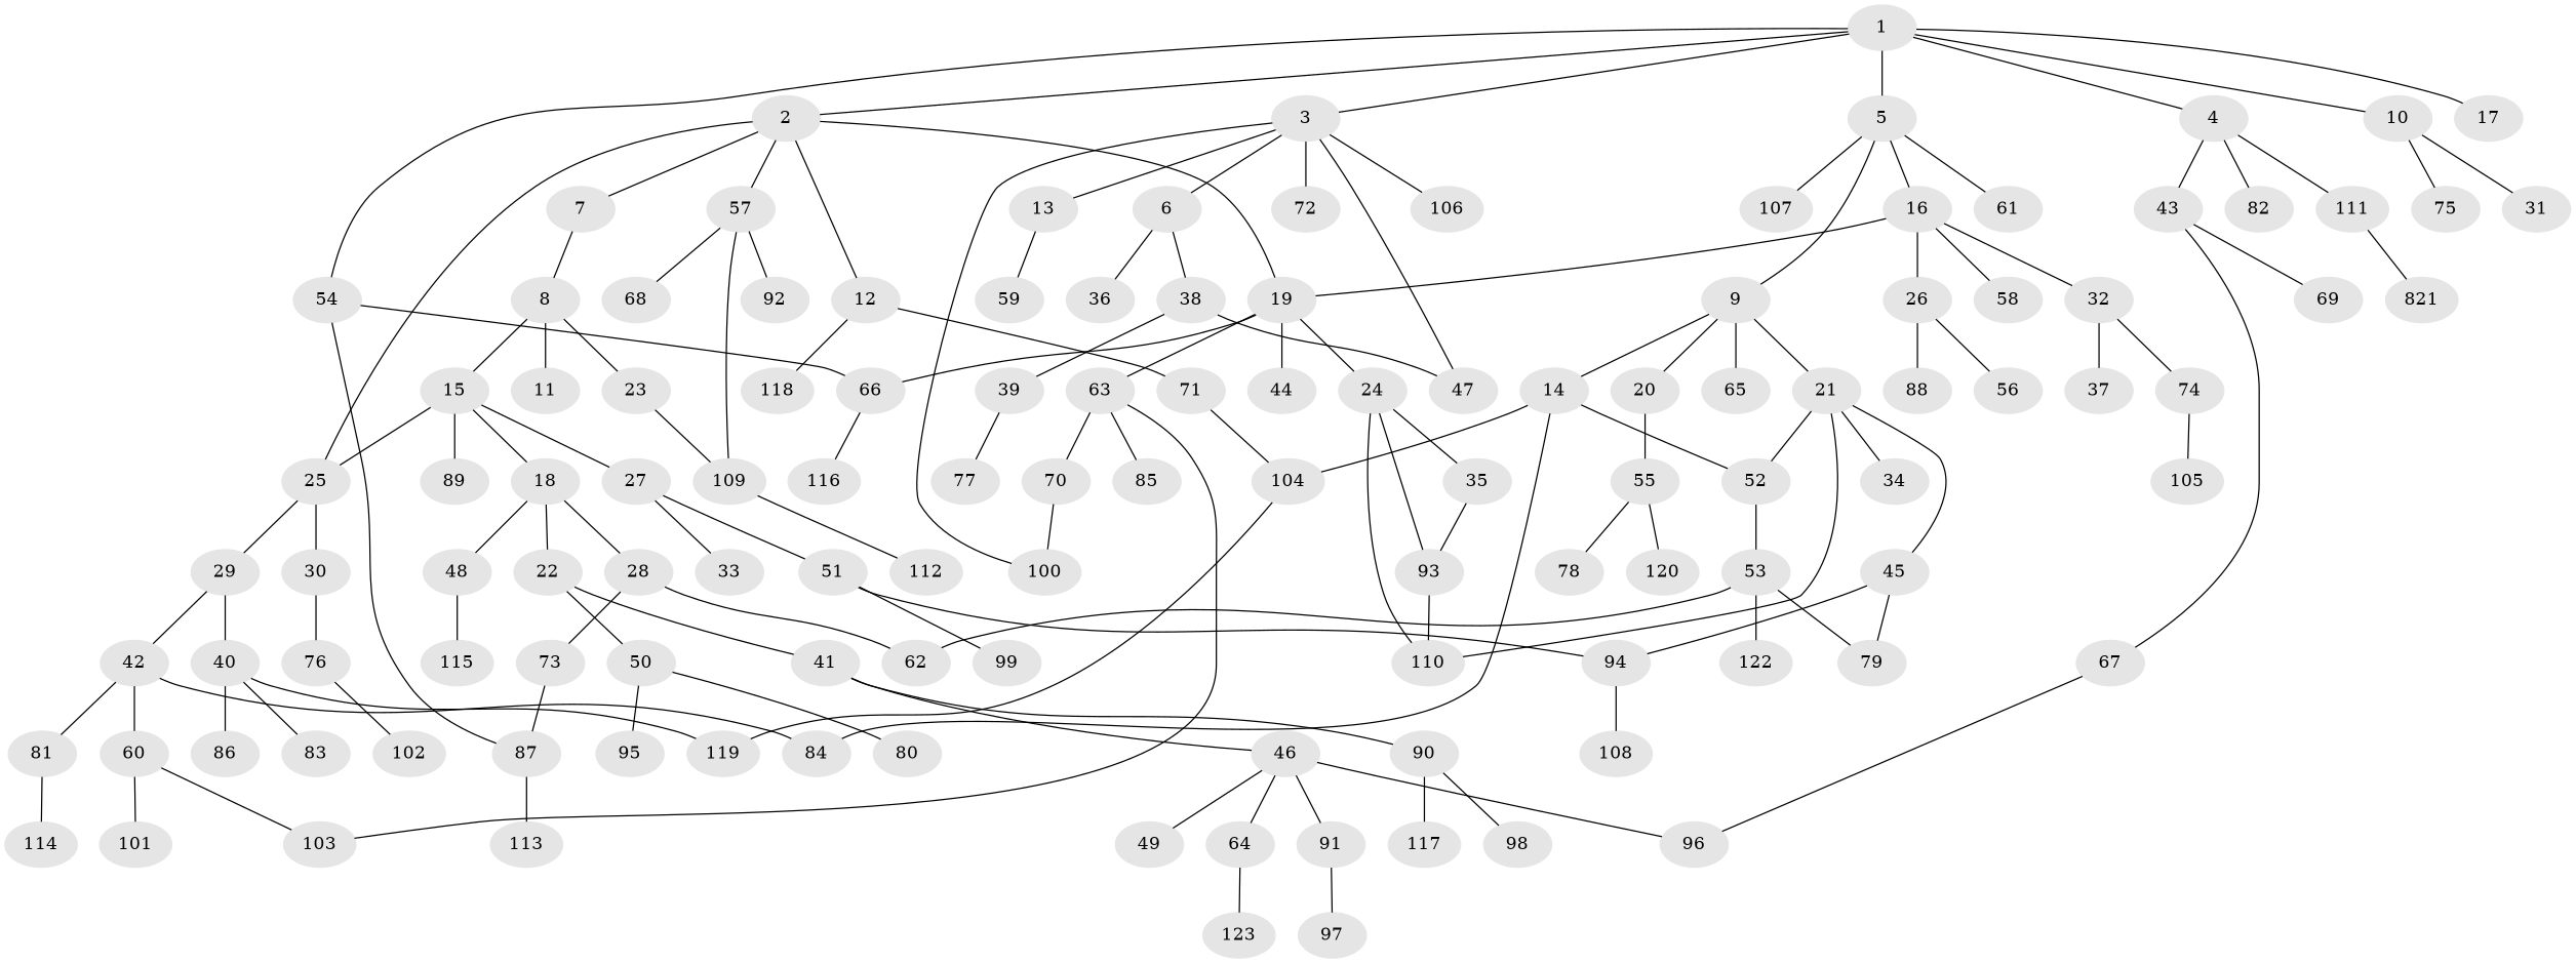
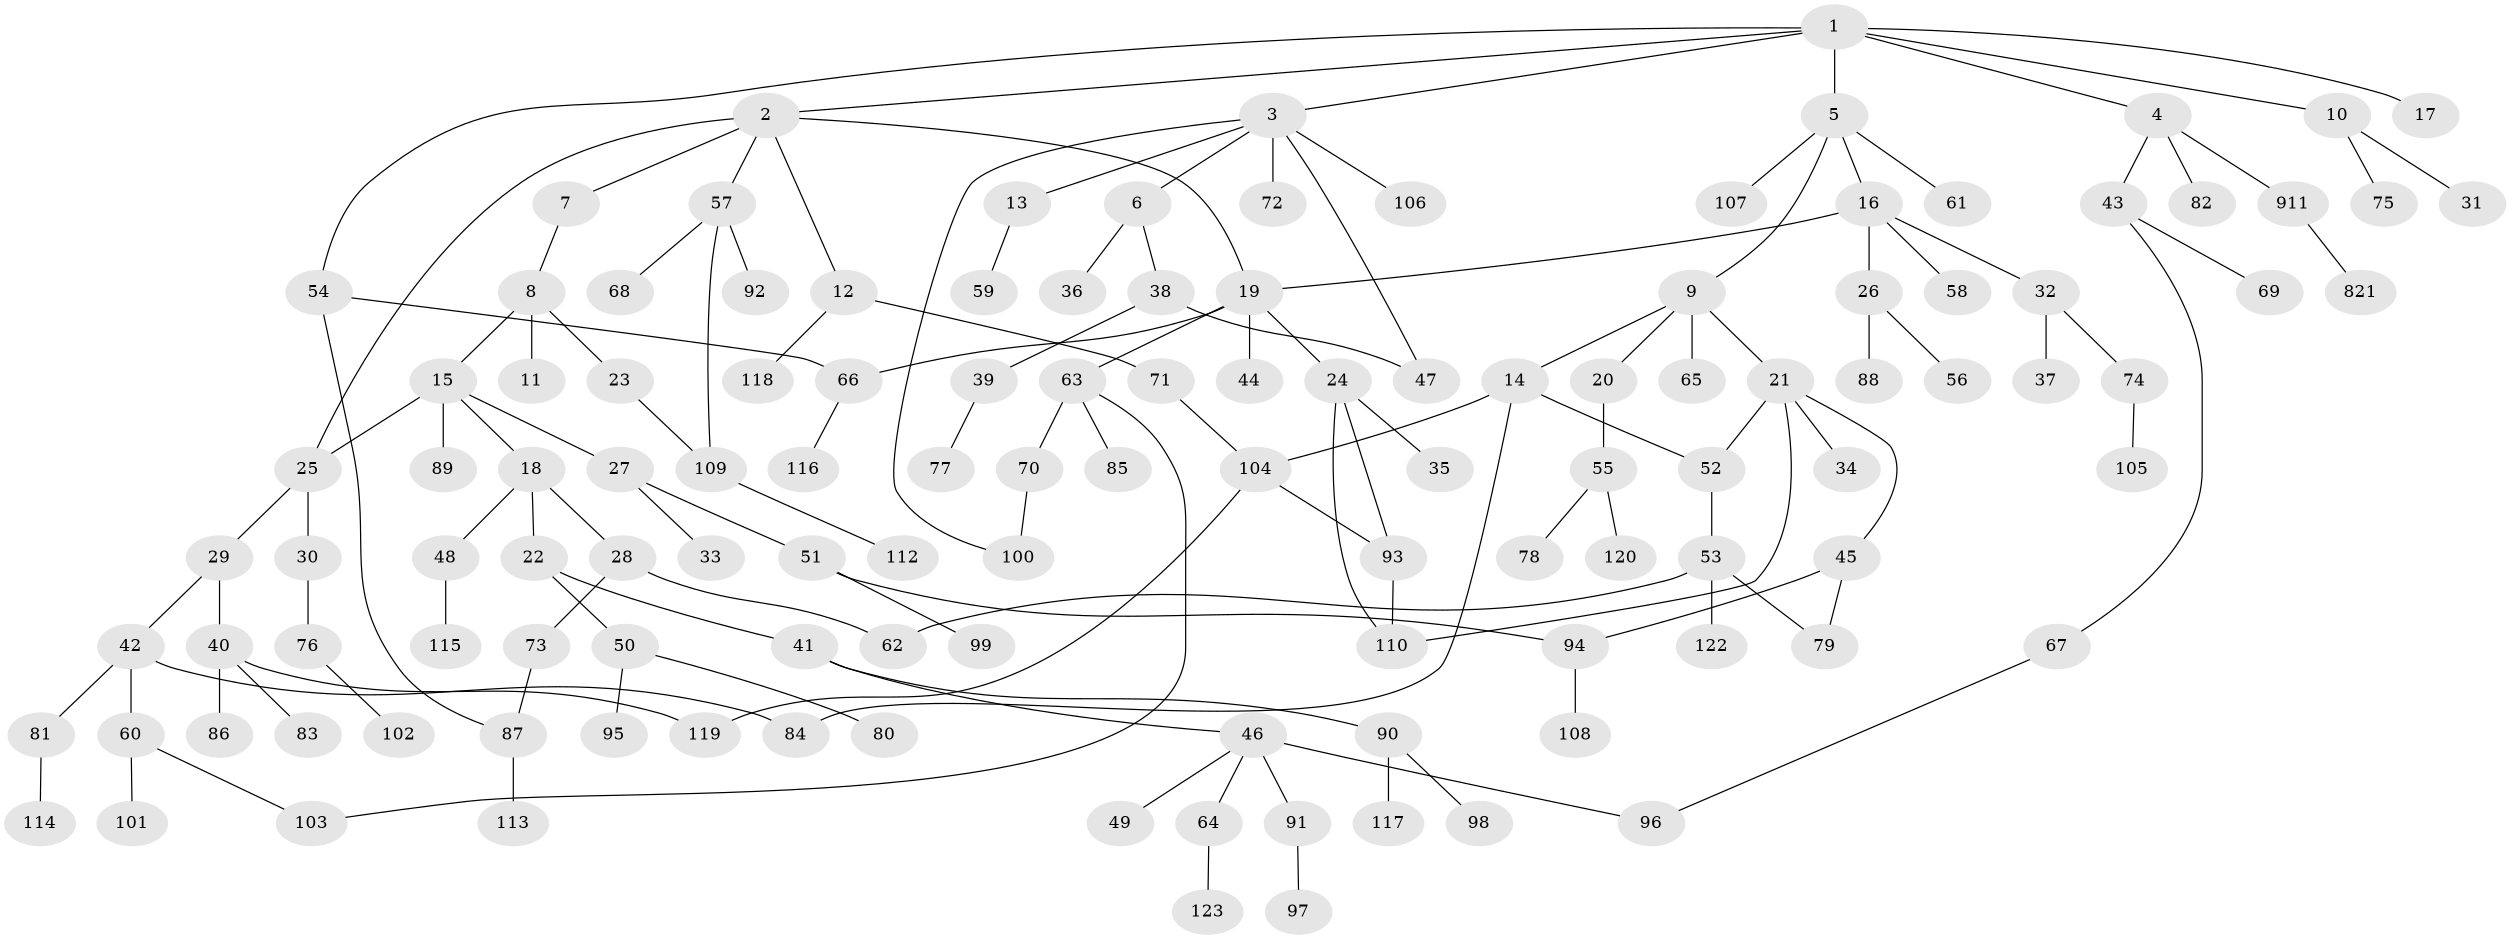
  graph {
    node [color=gray90 style=filled]
    1
    2
    3
    4
    5
    10
    17
    54
    7
    12
    19
    25
    57
    6
    13
    47
    72
    100
    106
    43
    82
-   111
+   111 [label=911]
    9
    16
    61
    107
    31
    75
    66
    87
    8
    71
    118
    24
    44
    63
    29
    30
    109
    68
    92
    36
    38
    59
    67
    69
    n47 [label=821]
    14
    20
    21
    65
    26
    32
    58
    39
    11
    15
    23
    18
    27
    89
    52
    84
    104
    55
    34
    45
    110
    53
    119
    22
    28
    48
    33
    51
    56
    88
    37
    74
    41
    50
    62
    73
    115
    35
    93
    103
    70
    85
    116
    78
    120
    79
    94
    46
    90
    80
    95
    112
    40
    42
    76
    99
    83
    86
    60
    81
    102
    105
    77
    49
    64
    91
    96
    98
    117
    101
    114
    108
    123
    97
    122
    113
    1 -- 2
    1 -- 3
    1 -- 4
    1 -- 5
    1 -- 10
    1 -- 17
    1 -- 54
    2 -- 7
    2 -- 12
    2 -- 19
    2 -- 25
    2 -- 57
    3 -- 6
    3 -- 13
    3 -- 47
    3 -- 72
    3 -- 100
    3 -- 106
    4 -- 43
    4 -- 82
    4 -- 111
    5 -- 9
    5 -- 16
    5 -- 61
    5 -- 107
    10 -- 31
    10 -- 75
    54 -- 66
    54 -- 87
    7 -- 8
    12 -- 71
    12 -- 118
    19 -- 66
    19 -- 24
    19 -- 44
    19 -- 63
    25 -- 29
    25 -- 30
    57 -- 109
    57 -- 68
    57 -- 92
    6 -- 36
    6 -- 38
    13 -- 59
    43 -- 67
    43 -- 69
    111 -- n47
    9 -- 14
    9 -- 20
    9 -- 21
    9 -- 65
    16 -- 19
    16 -- 26
    16 -- 32
    16 -- 58
    66 -- 116
    87 -- 113
    8 -- 11
    8 -- 15
    8 -- 23
    71 -- 104
    24 -- 110
    24 -- 35
    24 -- 93
    63 -- 103
    63 -- 70
    63 -- 85
    29 -- 40
    29 -- 42
    30 -- 76
    109 -- 112
    38 -- 47
    38 -- 39
    67 -- 96
    14 -- 52
    14 -- 84
    14 -- 104
    20 -- 55
    21 -- 52
    21 -- 34
    21 -- 45
    21 -- 110
    26 -- 56
    26 -- 88
    32 -- 37
    32 -- 74
    39 -- 77
    15 -- 25
    15 -- 18
    15 -- 27
    15 -- 89
    23 -- 109
    18 -- 22
    18 -- 28
    18 -- 48
    27 -- 33
    27 -- 51
    52 -- 53
    104 -- 119
    55 -- 78
    55 -- 120
    45 -- 79
    45 -- 94
    53 -- 62
    53 -- 79
    53 -- 122
    22 -- 41
    22 -- 50
    28 -- 62
    28 -- 73
    48 -- 115
    51 -- 94
    51 -- 99
    74 -- 105
    41 -- 46
    41 -- 90
    50 -- 80
    50 -- 95
    73 -- 87
-   35 -- 93
+   104 -- 93
    93 -- 110
    70 -- 100
    94 -- 108
    46 -- 49
    46 -- 64
    46 -- 91
    46 -- 96
    90 -- 98
    90 -- 117
    40 -- 119
    40 -- 83
    40 -- 86
    42 -- 84
    42 -- 60
    42 -- 81
    76 -- 102
    60 -- 103
    60 -- 101
    81 -- 114
    64 -- 123
    91 -- 97
  }
